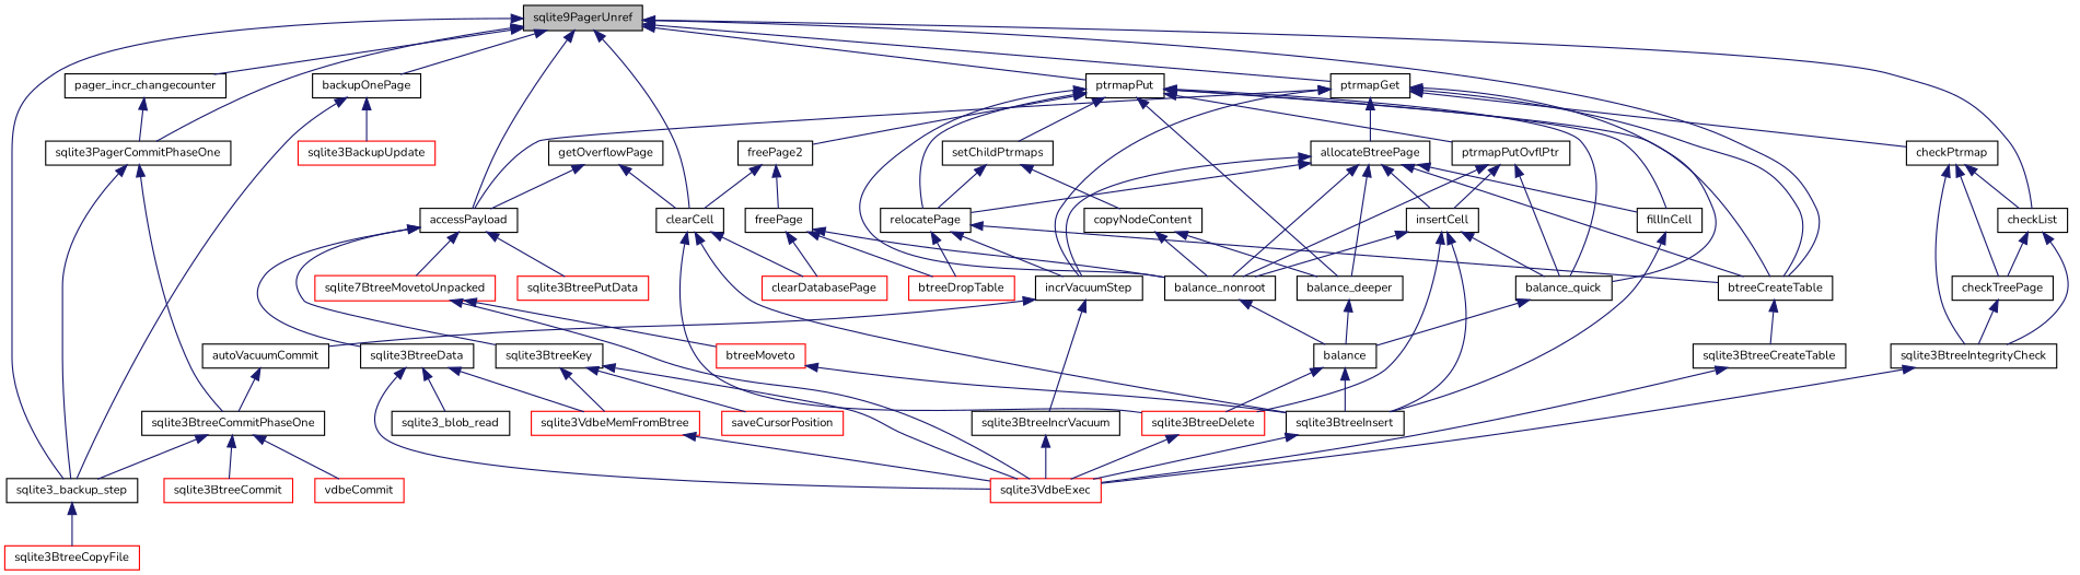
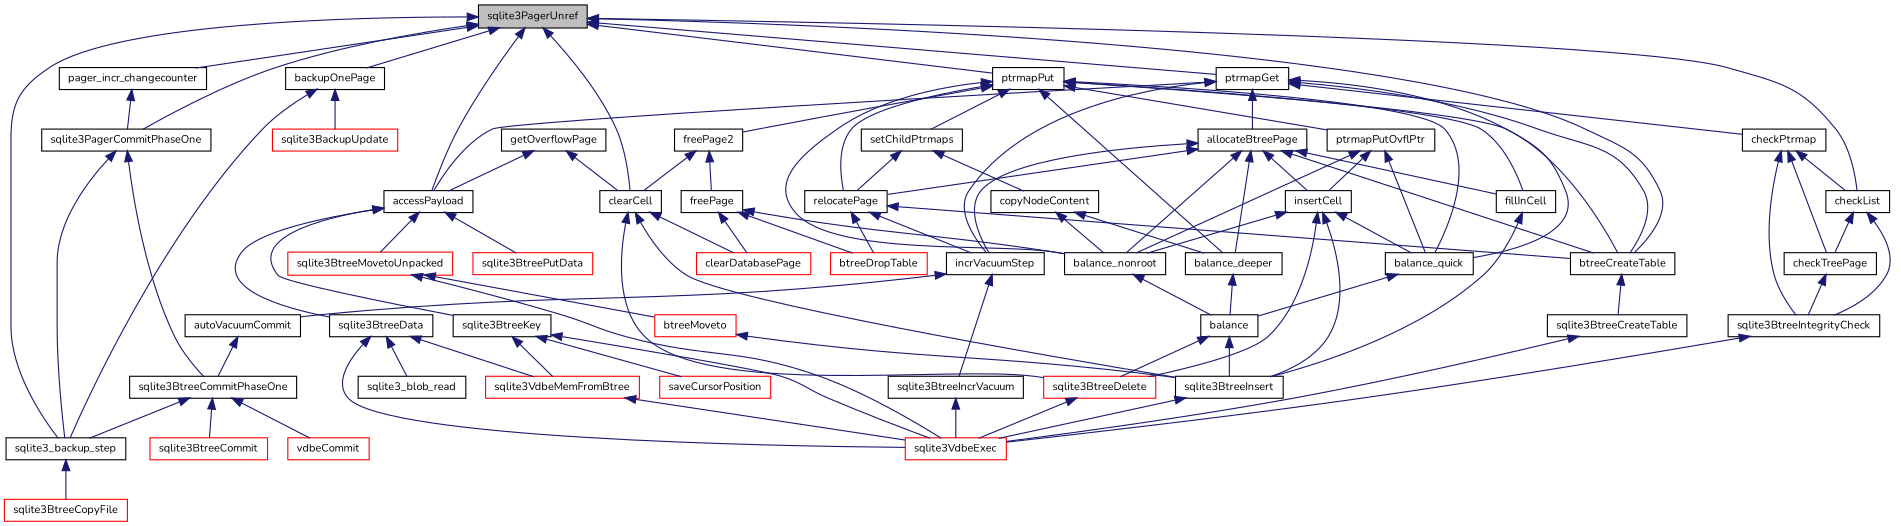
  digraph {
    fontname=Nunito
    rankdir=TB
    node [color=black fillcolor=white fontname=Nunito fontsize=10 shape=record style=filled]
    edge [color=midnightblue dir=back fontname=Nunito fontsize=10 labelfontname=FreeSans labelfontsize=10 style=solid]
-   n1 [fillcolor=grey75 fontcolor=black height=0.2 label=sqlite9PagerUnref width=0.4]
+   n1 [fillcolor=grey75 fontcolor=black height=0.2 label=sqlite3PagerUnref width=0.4]
    n2 [height=0.2 label=pager_incr_changecounter width=0.4]
    n3 [height=0.2 label=sqlite3PagerCommitPhaseOne width=0.4]
    n4 [height=0.2 label=sqlite3_backup_step width=0.4]
    n5 [height=0.2 label=ptrmapPut width=0.4]
    n6 [height=0.2 label=btreeCreateTable width=0.4]
    n7 [height=0.2 label=clearCell width=0.4]
    n8 [height=0.2 label=ptrmapGet width=0.4]
    n9 [height=0.2 label=accessPayload width=0.4]
    n10 [height=0.2 label=checkList width=0.4]
    n11 [height=0.2 label=backupOnePage width=0.4]
    n12 [height=0.2 label=sqlite3BtreeCommitPhaseOne width=0.4]
    n13 [color=red height=0.2 label=sqlite3BtreeCopyFile width=0.4]
    n14 [height=0.2 label=ptrmapPutOvflPtr width=0.4]
    n15 [height=0.2 label=setChildPtrmaps width=0.4]
    n16 [height=0.2 label=relocatePage width=0.4]
    n17 [height=0.2 label=balance_nonroot width=0.4]
    n18 [height=0.2 label=balance_deeper width=0.4]
    n19 [height=0.2 label=balance_quick width=0.4]
    n20 [height=0.2 label=freePage2 width=0.4]
    n21 [height=0.2 label=fillInCell width=0.4]
    n22 [height=0.2 label=sqlite3BtreeCreateTable width=0.4]
    n23 [height=0.2 label=sqlite3BtreeInsert width=0.4]
    n24 [color=red height=0.2 label=sqlite3BtreeDelete width=0.4]
    n25 [color=red height=0.2 label=clearDatabasePage width=0.4]
    n26 [height=0.2 label=incrVacuumStep width=0.4]
    n27 [height=0.2 label=allocateBtreePage width=0.4]
    n28 [height=0.2 label=checkPtrmap width=0.4]
    n29 [height=0.2 label=sqlite3BtreeKey width=0.4]
    n30 [height=0.2 label=sqlite3BtreeData width=0.4]
-   n31 [color=red height=0.2 label=sqlite7BtreeMovetoUnpacked width=0.4]
+   n31 [color=red height=0.2 label=sqlite3BtreeMovetoUnpacked width=0.4]
    n32 [color=red height=0.2 label=sqlite3BtreePutData width=0.4]
    n33 [height=0.2 label=checkTreePage width=0.4]
    n34 [height=0.2 label=sqlite3BtreeIntegrityCheck width=0.4]
    n35 [color=red height=0.2 label=sqlite3BackupUpdate width=0.4]
    n36 [color=red height=0.2 label=sqlite3BtreeCommit width=0.4]
    n37 [color=red height=0.2 label=vdbeCommit width=0.4]
    n38 [height=0.2 label=insertCell width=0.4]
    n39 [height=0.2 label=copyNodeContent width=0.4]
    n40 [color=red height=0.2 label=btreeDropTable width=0.4]
    n41 [height=0.2 label=balance width=0.4]
    n42 [height=0.2 label=freePage width=0.4]
    n43 [height=0.2 label=sqlite3BtreeIncrVacuum width=0.4]
    n44 [height=0.2 label=autoVacuumCommit width=0.4]
    n45 [color=red height=0.2 label=sqlite3VdbeExec width=0.4]
    n46 [height=0.2 label=getOverflowPage width=0.4]
    n47 [color=red height=0.2 label=saveCursorPosition width=0.4]
    n48 [color=red height=0.2 label=sqlite3VdbeMemFromBtree width=0.4]
    n49 [height=0.2 label=sqlite3_blob_read width=0.4]
    n50 [color=red height=0.2 label=btreeMoveto width=0.4]
    n1 -> n2
    n1 -> n3
    n1 -> n4
    n1 -> n5
    n1 -> n6
    n1 -> n7
    n1 -> n8
    n1 -> n9
    n1 -> n10
    n1 -> n11
    n2 -> n3
    n3 -> n4
    n3 -> n12
    n4 -> n13
    n5 -> n6
    n5 -> n14
    n5 -> n15
    n5 -> n16
    n5 -> n17
    n5 -> n18
    n5 -> n19
    n5 -> n20
    n5 -> n21
    n6 -> n22
    n7 -> n23
    n7 -> n24
    n7 -> n25
    n8 -> n6
    n8 -> n9
    n8 -> n19
    n8 -> n26
    n8 -> n27
    n8 -> n28
    n9 -> n29
    n9 -> n30
    n9 -> n31
    n9 -> n32
    n10 -> n33
    n10 -> n34
    n11 -> n4
    n11 -> n35
    n12 -> n4
    n12 -> n36
    n12 -> n37
    n14 -> n17
    n14 -> n19
    n14 -> n38
    n15 -> n16
    n15 -> n39
    n16 -> n6
    n16 -> n26
    n16 -> n40
    n17 -> n41
    n18 -> n41
    n19 -> n41
    n20 -> n7
    n20 -> n42
    n21 -> n23
    n22 -> n45
    n23 -> n45
    n24 -> n45
    n26 -> n43
    n26 -> n44
    n27 -> n6
    n27 -> n16
    n27 -> n17
    n27 -> n18
    n27 -> n21
    n27 -> n26
    n27 -> n38
    n28 -> n10
    n28 -> n33
    n28 -> n34
    n29 -> n45
    n29 -> n47
    n29 -> n48
    n30 -> n45
    n30 -> n48
    n30 -> n49
    n31 -> n45
    n31 -> n50
    n33 -> n34
    n34 -> n45
    n38 -> n17
    n38 -> n19
    n38 -> n23
    n38 -> n24
    n39 -> n17
    n39 -> n18
    n41 -> n23
    n41 -> n24
    n42 -> n17
    n42 -> n25
    n42 -> n40
    n43 -> n45
    n44 -> n12
    n46 -> n7
    n46 -> n9
    n48 -> n45
    n50 -> n23
  }
